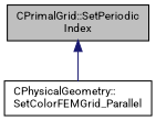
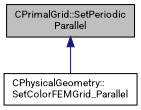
  digraph {
    rankdir=TB
    fontname=Roboto
    node [color=black fontname=Roboto fontsize=10 shape=record style=filled]
-   n1 [fillcolor=grey75 fontcolor=black height=0.2 label="CPrimalGrid::SetPeriodic\lIndex" width=0.4]
+   n1 [fillcolor=grey75 fontcolor=black height=0.2 label="CPrimalGrid::SetPeriodic\lParallel" width=0.4]
    n2 [fillcolor=white height=0.2 label="CPhysicalGeometry::\lSetColorFEMGrid_Parallel" width=0.4]
    n1 -> n2 [color=midnightblue dir=back fontname=Roboto fontsize=10 labelfontname=Helvetica labelfontsize=10 style=solid]
  }
